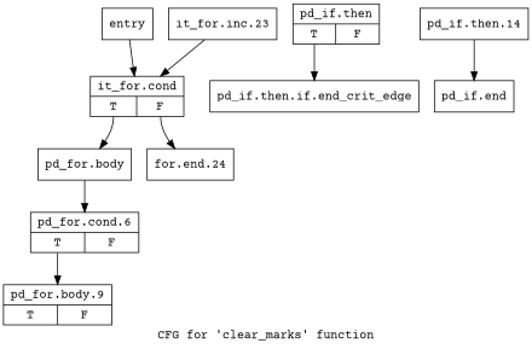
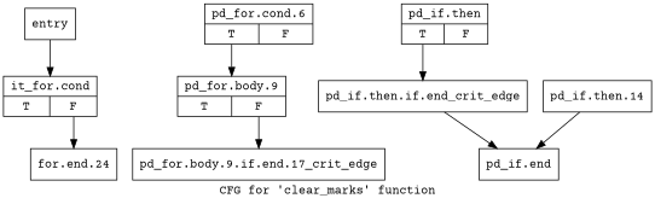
  digraph {
    fontname="Courier Prime"
    label="CFG for 'clear_marks' function"
    node [fontname="Courier Prime" shape=record]
    edge [fontname="Courier Prime"]
    n1 [label="{entry}"]
    n2 [label="{it_for.cond|{<s0>T|<s1>F}}"]
-   n3 [label="{pd_for.body}"]
    n4 [label="{for.end.24}"]
    n5 [label="{pd_for.cond.6|{<s0>T|<s1>F}}"]
    n6 [label="{pd_for.body.9|{<s0>T|<s1>F}}"]
-   n8 [label="{it_for.inc.23}"]
+   n7 [label="{pd_for.body.9.if.end.17_crit_edge}"]
    n9 [label="{pd_if.then|{<s0>T|<s1>F}}"]
    n10 [label="{pd_if.then.if.end_crit_edge}"]
    n11 [label="{pd_if.end}"]
    n12 [label="{pd_if.then.14}"]
    n1 -> n2
-   n2 -> n3 [tailport=s0]
    n2 -> n4 [tailport=s1]
-   n3 -> n5
    n5 -> n6 [tailport=s0]
-   n8 -> n2
+   n6 -> n7 [tailport=s1]
    n9 -> n10 [tailport=s0]
+   n10 -> n11
    n12 -> n11
  }
